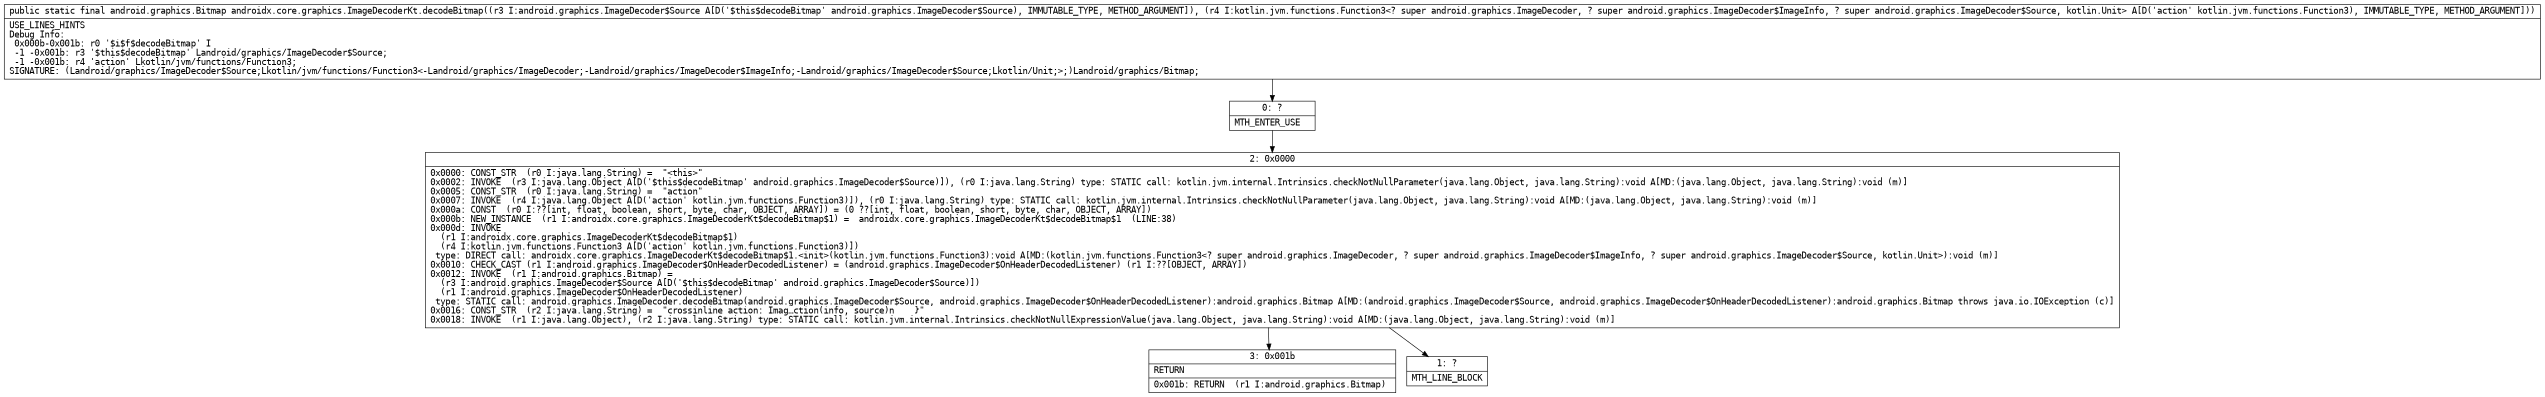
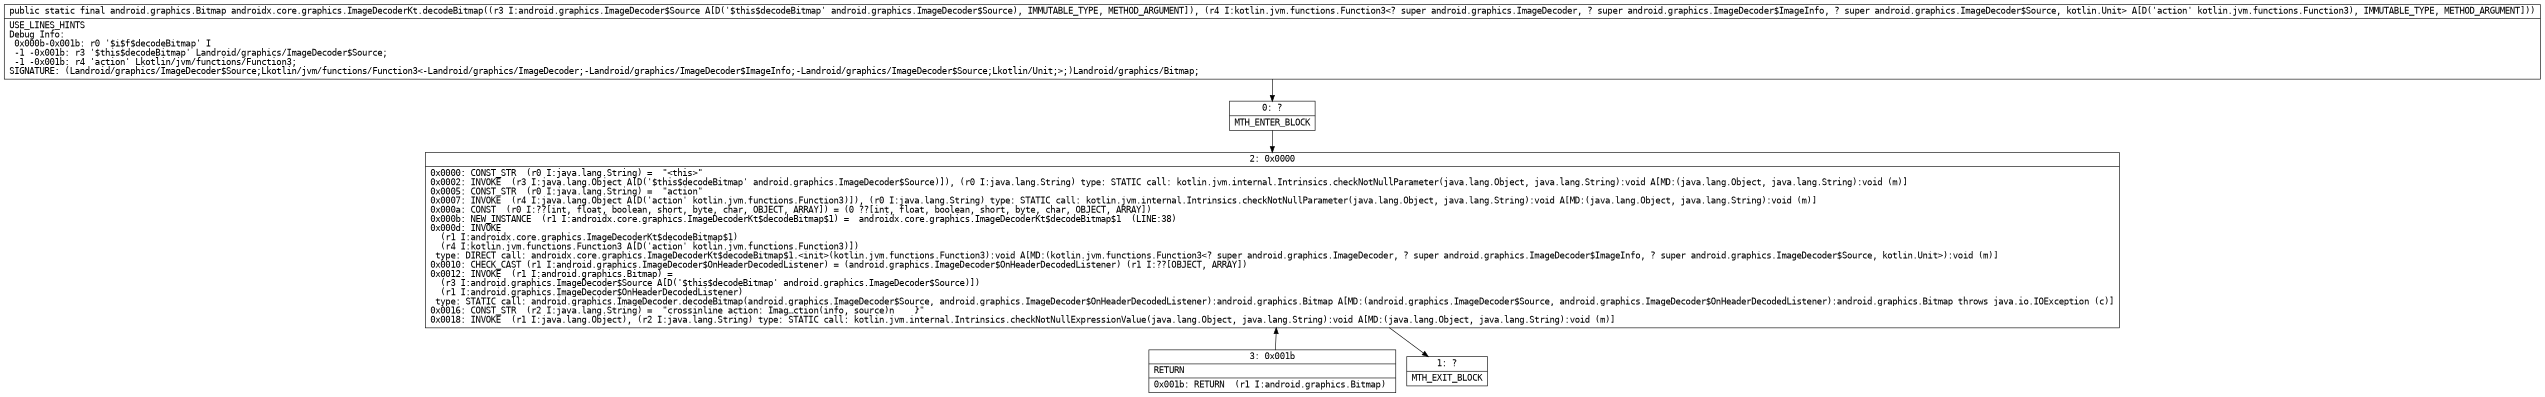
  digraph {
    fontname="DejaVu Sans Mono"
    node [fontname="DejaVu Sans Mono" shape=record]
    edge [fontname="DejaVu Sans Mono"]
-   n1 [label="{0\:\ ?|MTH_ENTER_USE\l}"]
+   n1 [label="{0\:\ ?|MTH_ENTER_BLOCK\l}"]
    n2 [label="{2\:\ 0x0000|0x0000: CONST_STR  (r0 I:java.lang.String) =  \"\<this\>\" \l0x0002: INVOKE  (r3 I:java.lang.Object A[D('$this$decodeBitmap' android.graphics.ImageDecoder$Source)]), (r0 I:java.lang.String) type: STATIC call: kotlin.jvm.internal.Intrinsics.checkNotNullParameter(java.lang.Object, java.lang.String):void A[MD:(java.lang.Object, java.lang.String):void (m)]\l0x0005: CONST_STR  (r0 I:java.lang.String) =  \"action\" \l0x0007: INVOKE  (r4 I:java.lang.Object A[D('action' kotlin.jvm.functions.Function3)]), (r0 I:java.lang.String) type: STATIC call: kotlin.jvm.internal.Intrinsics.checkNotNullParameter(java.lang.Object, java.lang.String):void A[MD:(java.lang.Object, java.lang.String):void (m)]\l0x000a: CONST  (r0 I:??[int, float, boolean, short, byte, char, OBJECT, ARRAY]) = (0 ??[int, float, boolean, short, byte, char, OBJECT, ARRAY]) \l0x000b: NEW_INSTANCE  (r1 I:androidx.core.graphics.ImageDecoderKt$decodeBitmap$1) =  androidx.core.graphics.ImageDecoderKt$decodeBitmap$1  (LINE:38)\l0x000d: INVOKE  \l  (r1 I:androidx.core.graphics.ImageDecoderKt$decodeBitmap$1)\l  (r4 I:kotlin.jvm.functions.Function3 A[D('action' kotlin.jvm.functions.Function3)])\l type: DIRECT call: androidx.core.graphics.ImageDecoderKt$decodeBitmap$1.\<init\>(kotlin.jvm.functions.Function3):void A[MD:(kotlin.jvm.functions.Function3\<? super android.graphics.ImageDecoder, ? super android.graphics.ImageDecoder$ImageInfo, ? super android.graphics.ImageDecoder$Source, kotlin.Unit\>):void (m)]\l0x0010: CHECK_CAST (r1 I:android.graphics.ImageDecoder$OnHeaderDecodedListener) = (android.graphics.ImageDecoder$OnHeaderDecodedListener) (r1 I:??[OBJECT, ARRAY]) \l0x0012: INVOKE  (r1 I:android.graphics.Bitmap) = \l  (r3 I:android.graphics.ImageDecoder$Source A[D('$this$decodeBitmap' android.graphics.ImageDecoder$Source)])\l  (r1 I:android.graphics.ImageDecoder$OnHeaderDecodedListener)\l type: STATIC call: android.graphics.ImageDecoder.decodeBitmap(android.graphics.ImageDecoder$Source, android.graphics.ImageDecoder$OnHeaderDecodedListener):android.graphics.Bitmap A[MD:(android.graphics.ImageDecoder$Source, android.graphics.ImageDecoder$OnHeaderDecodedListener):android.graphics.Bitmap throws java.io.IOException (c)]\l0x0016: CONST_STR  (r2 I:java.lang.String) =  \"crossinline action: Imag…ction(info, source)n    \}\" \l0x0018: INVOKE  (r1 I:java.lang.Object), (r2 I:java.lang.String) type: STATIC call: kotlin.jvm.internal.Intrinsics.checkNotNullExpressionValue(java.lang.Object, java.lang.String):void A[MD:(java.lang.Object, java.lang.String):void (m)]\l}"]
    n3 [label="{3\:\ 0x001b|RETURN\l|0x001b: RETURN  (r1 I:android.graphics.Bitmap) \l}"]
-   n4 [label="{1\:\ ?|MTH_LINE_BLOCK\l}"]
+   n4 [label="{1\:\ ?|MTH_EXIT_BLOCK\l}"]
    n5 [label="{public static final android.graphics.Bitmap androidx.core.graphics.ImageDecoderKt.decodeBitmap((r3 I:android.graphics.ImageDecoder$Source A[D('$this$decodeBitmap' android.graphics.ImageDecoder$Source), IMMUTABLE_TYPE, METHOD_ARGUMENT]), (r4 I:kotlin.jvm.functions.Function3\<? super android.graphics.ImageDecoder, ? super android.graphics.ImageDecoder$ImageInfo, ? super android.graphics.ImageDecoder$Source, kotlin.Unit\> A[D('action' kotlin.jvm.functions.Function3), IMMUTABLE_TYPE, METHOD_ARGUMENT]))  | USE_LINES_HINTS\lDebug Info:\l  0x000b\-0x001b: r0 '$i$f$decodeBitmap' I\l  \-1 \-0x001b: r3 '$this$decodeBitmap' Landroid\/graphics\/ImageDecoder$Source;\l  \-1 \-0x001b: r4 'action' Lkotlin\/jvm\/functions\/Function3;\lSIGNATURE: (Landroid\/graphics\/ImageDecoder$Source;Lkotlin\/jvm\/functions\/Function3\<\-Landroid\/graphics\/ImageDecoder;\-Landroid\/graphics\/ImageDecoder$ImageInfo;\-Landroid\/graphics\/ImageDecoder$Source;Lkotlin\/Unit;\>;)Landroid\/graphics\/Bitmap;\l}"]
    n1 -> n2
-   n2 -> n3
+   n3 -> n2
    n2 -> n4
    n5 -> n1
  }
